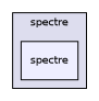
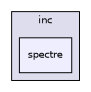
  digraph {
    compound=true
    n1 [fillcolor="#eeeeff" fontname=Helvetica fontsize=10 label=spectre pencolor=black shape=box style=filled]
    subgraph cluster_1 {
      bgcolor="#ddddee"
      fontname=Helvetica
      fontsize=10
-     label=spectre
+     label=inc
      pencolor=black
      n1
    }
  }
